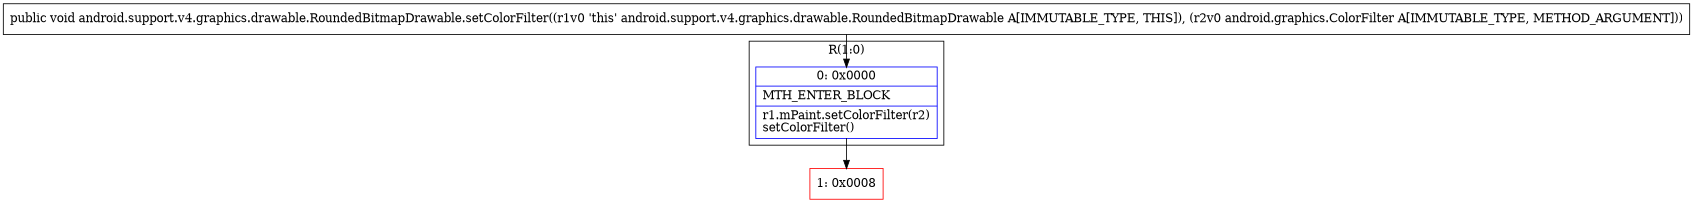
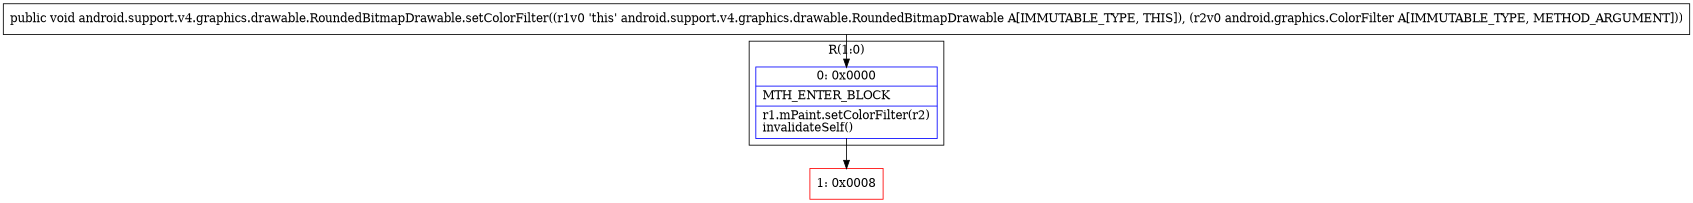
  digraph {
    node [shape=record]
-   n1 [color=blue label="{0\:\ 0x0000|MTH_ENTER_BLOCK\l|r1.mPaint.setColorFilter(r2)\lsetColorFilter()\l}"]
+   n1 [color=blue label="{0\:\ 0x0000|MTH_ENTER_BLOCK\l|r1.mPaint.setColorFilter(r2)\linvalidateSelf()\l}"]
    n2 [color=red label="{1\:\ 0x0008}"]
    n3 [label="{public void android.support.v4.graphics.drawable.RoundedBitmapDrawable.setColorFilter((r1v0 'this' android.support.v4.graphics.drawable.RoundedBitmapDrawable A[IMMUTABLE_TYPE, THIS]), (r2v0 android.graphics.ColorFilter A[IMMUTABLE_TYPE, METHOD_ARGUMENT])) }"]
    subgraph cluster_1 {
      label="R(1:0)"
      n1
    }
    n1 -> n2
    n3 -> n1
  }
